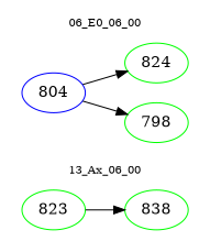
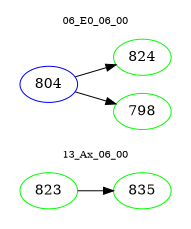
  digraph {
    rankdir=LR
    node [color=green]
    edge [color=black]
    n1 [label=823]
-   n2 [label=838]
+   n2 [label=835]
    n3 [color=blue label=804]
    n4 [label=798]
    n5 [label=824]
    subgraph cluster_1 {
      color=white
      fontsize=10
      label="13_Ax_06_00"
      n1
      n2
    }
    subgraph cluster_2 {
      color=white
      fontsize=10
      label="06_E0_06_00"
      n3
      n4
      n5
    }
    n1 -> n2
    n3 -> n4
    n3 -> n5
  }
